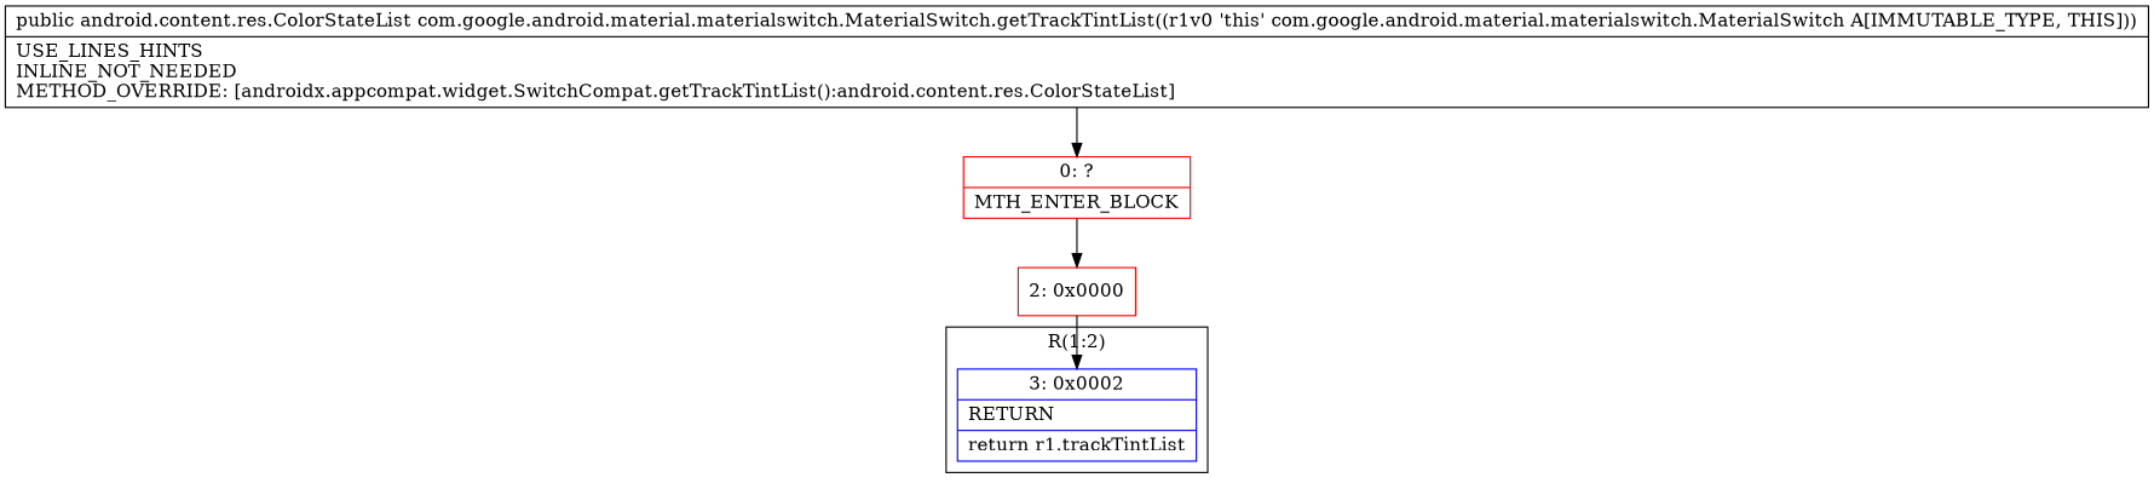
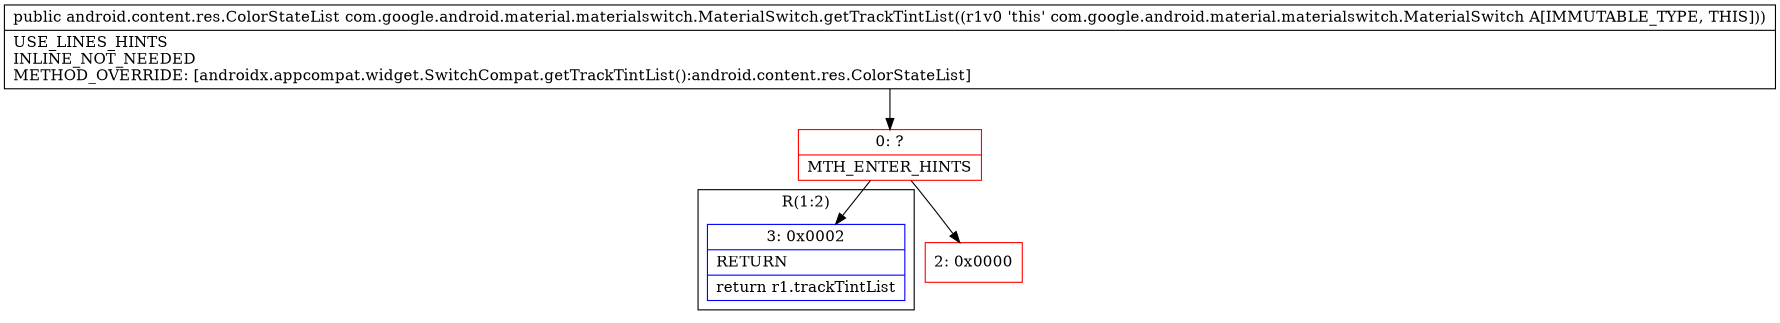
  digraph {
    node [color=red shape=record]
    n1 [color=blue label="{3\:\ 0x0002|RETURN\l|return r1.trackTintList\l}"]
-   n2 [label="{0\:\ ?|MTH_ENTER_BLOCK\l}"]
+   n2 [label="{0\:\ ?|MTH_ENTER_HINTS\l}"]
    n3 [label="{2\:\ 0x0000}"]
    n4 [label="{public android.content.res.ColorStateList com.google.android.material.materialswitch.MaterialSwitch.getTrackTintList((r1v0 'this' com.google.android.material.materialswitch.MaterialSwitch A[IMMUTABLE_TYPE, THIS]))  | USE_LINES_HINTS\lINLINE_NOT_NEEDED\lMETHOD_OVERRIDE: [androidx.appcompat.widget.SwitchCompat.getTrackTintList():android.content.res.ColorStateList]\l}" color=""]
    subgraph cluster_1 {
      label="R(1:2)"
      n1
    }
    n2 -> n3
-   n3 -> n1
+   n2 -> n1
    n4 -> n2
  }
